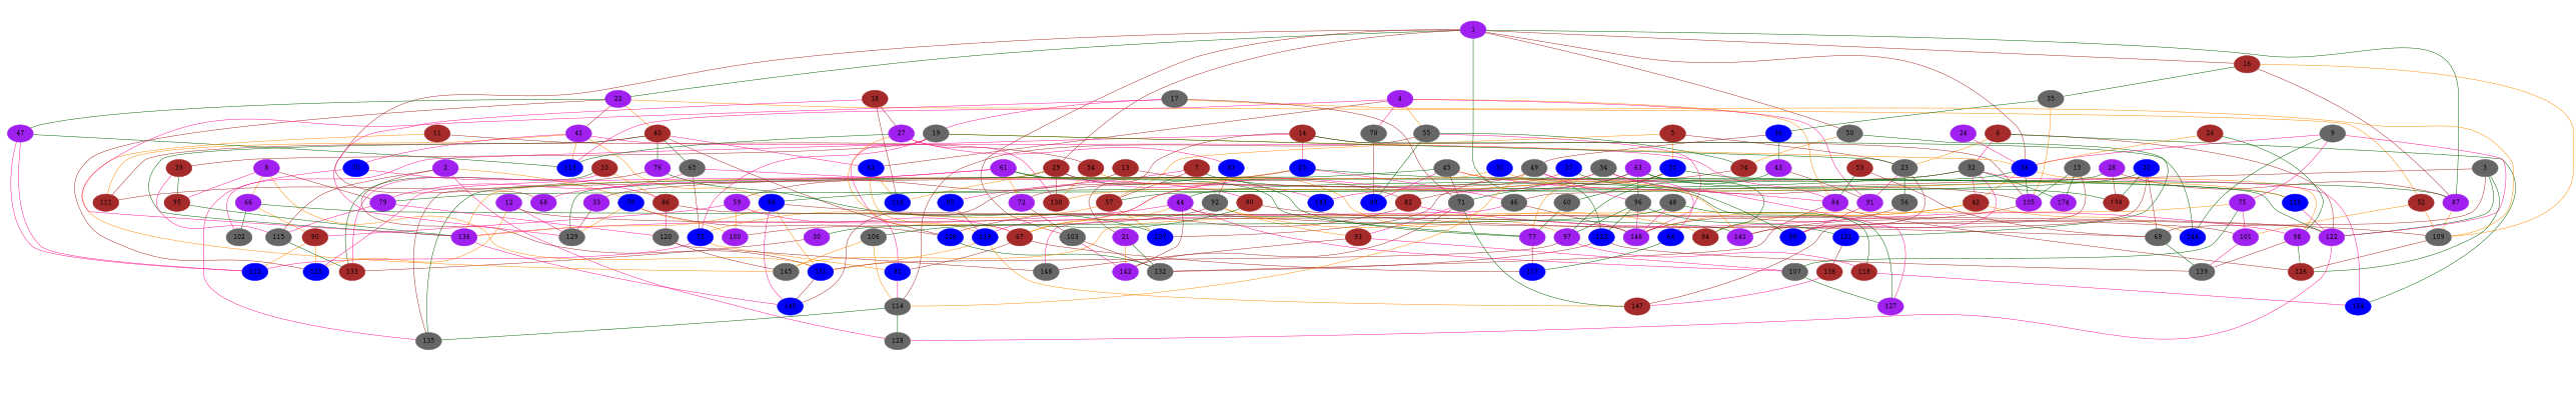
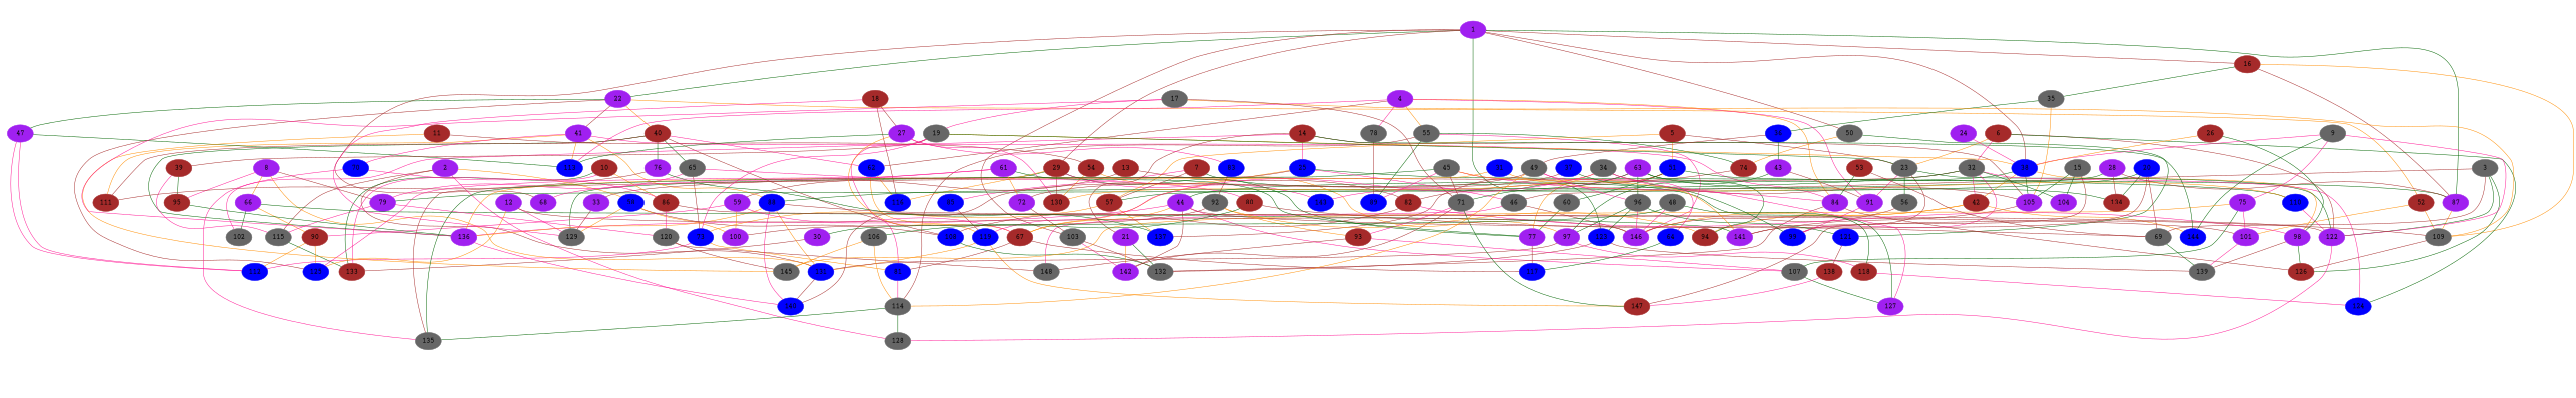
  graph {
    fontname="Courier Prime"
    node [color=purple fontname="Courier Prime" style=filled]
    edge [color=brown fontname="Courier Prime"]
    16 [color=brown]
    1
    22
    29 [color=brown]
    38 [color=blue]
    50 [color=gray40]
    68
    87
    103 [color=gray40]
    123 [color=blue]
    35 [color=gray40]
    109 [color=gray40]
    125 [color=blue]
    40 [color=brown]
    41
    47
    52 [color=brown]
    129 [color=gray40]
    116 [color=blue]
    130 [color=brown]
    77
    143 [color=blue]
    105
    98
    42 [color=brown]
    44
    74 [color=brown]
    121 [color=blue]
    132 [color=gray40]
    142
    139 [color=gray40]
    58 [color=blue]
    2
    115 [color=gray40]
    128 [color=gray40]
    131 [color=blue]
    133 [color=brown]
    30
    108 [color=blue]
    100
    140 [color=blue]
    3 [color=gray40]
    46 [color=gray40]
    69 [color=gray40]
    122
    126 [color=brown]
    146
    148 [color=gray40]
    55 [color=gray40]
    4
    62 [color=blue]
    78 [color=gray40]
    84
    91
    113 [color=blue]
    89 [color=blue]
    114 [color=gray40]
    67 [color=brown]
    99 [color=blue]
    5 [color=brown]
    23 [color=gray40]
    51 [color=blue]
    57 [color=brown]
    56 [color=gray40]
    60 [color=gray40]
    137 [color=blue]
    73 [color=blue]
    6 [color=brown]
    32 [color=gray40]
    124 [color=blue]
-   104 [label=174]
+   104
    33
    88 [color=blue]
    7 [color=brown]
    85 [color=blue]
    127
    119 [color=blue]
    8
    66
    79
    95 [color=brown]
    102 [color=gray40]
    141
    90 [color=brown]
    120 [color=gray40]
    136
    9 [color=gray40]
    75
    144 [color=blue]
    145 [color=gray40]
    107 [color=gray40]
    101
    10 [color=brown]
    86 [color=brown]
    11 [color=brown]
    54 [color=brown]
    97
    12
    13 [color=brown]
    59
    82 [color=brown]
    14 [color=brown]
    21
    25 [color=blue]
    110 [color=blue]
    135 [color=gray40]
    15 [color=gray40]
    147 [color=brown]
    36 [color=blue]
    17 [color=gray40]
    19 [color=gray40]
    71 [color=gray40]
    39 [color=brown]
    81 [color=blue]
    93 [color=brown]
    18 [color=brown]
    27
    83 [color=blue]
    112 [color=blue]
    20 [color=blue]
    134 [color=brown]
    65 [color=gray40]
    76
    111 [color=brown]
    70 [color=blue]
    24
    63
    94 [color=brown]
    96 [color=gray40]
    117 [color=blue]
    26 [color=brown]
    92 [color=gray40]
    28
    31 [color=blue]
    34 [color=gray40]
    43
    49 [color=gray40]
    64 [color=blue]
    37 [color=blue]
    72
    80 [color=brown]
    118 [color=brown]
    45 [color=gray40]
    48 [color=gray40]
    138 [color=brown]
    53 [color=brown]
    61
    106 [color=gray40]
    16 -- 87
    16 -- 35 [color=darkgreen]
    16 -- 109 [color=darkorange]
    1 -- 16
    1 -- 22 [color=darkgreen]
    1 -- 29
    1 -- 38
    1 -- 50
    1 -- 68
    1 -- 87 [color=darkgreen]
    1 -- 103
    1 -- 123 [color=darkgreen]
    22 -- 125
    22 -- 40 [color=darkorange]
    22 -- 41
    22 -- 47 [color=darkgreen]
    22 -- 52 [color=darkorange]
    29 -- 129 [color=darkgreen]
    29 -- 116 [color=darkorange]
    29 -- 130
    29 -- 77 [color=darkgreen]
    29 -- 143 [color=deeppink]
    38 -- 105 [color=darkgreen]
    38 -- 98 [color=darkorange]
    38 -- 42 [color=darkorange]
    38 -- 44 [color=darkgreen]
    50 -- 74 [color=darkorange]
    50 -- 121 [color=darkgreen]
    87 -- 109 [color=darkorange]
    103 -- 132
    103 -- 142 [color=deeppink]
    123 -- 132
    123 -- 139
    35 -- 105 [color=darkorange]
    35 -- 36 [color=darkgreen]
    109 -- 126
    40 -- 108
    40 -- 62 [color=deeppink]
    40 -- 136 [color=darkgreen]
    40 -- 65 [color=darkgreen]
    40 -- 76 [color=darkgreen]
    40 -- 111
    41 -- 84 [color=deeppink]
    41 -- 113 [color=darkorange]
    41 -- 88 [color=darkorange]
    41 -- 111 [color=darkorange]
    41 -- 70 [color=deeppink]
    47 -- 113 [color=darkgreen]
    47 -- 112 [color=deeppink]
    47 -- 112 [color=deeppink]
    52 -- 109 [color=darkorange]
    52 -- 101 [color=darkorange]
    77 -- 117
    105 -- 141
    98 -- 139
    98 -- 126 [color=darkgreen]
    42 -- 146 [color=darkorange]
    42 -- 144 [color=darkorange]
    42 -- 94 [color=darkorange]
    44 -- 142
    44 -- 69
    44 -- 67 [color=darkorange]
    44 -- 136 [color=deeppink]
    44 -- 107 [color=deeppink]
    74 -- 82
    121 -- 138
    58 -- 129 [color=darkorange]
    58 -- 108
    58 -- 100 [color=darkorange]
    2 -- 58 [color=darkorange]
    2 -- 115
    2 -- 128 [color=deeppink]
    2 -- 131
    115 -- 133 [color=darkgreen]
    131 -- 140
    30 -- 133
    108 -- 132 [color=darkgreen]
    3 -- 46
    3 -- 69
    3 -- 122 [color=darkgreen]
    3 -- 126 [color=darkgreen]
    46 -- 146
    46 -- 148 [color=deeppink]
    69 -- 139 [color=darkgreen]
    122 -- 128 [color=deeppink]
    55 -- 74 [color=darkgreen]
    55 -- 146 [color=deeppink]
    55 -- 89 [color=darkgreen]
    55 -- 114
    4 -- 55 [color=darkorange]
    4 -- 62
    4 -- 78 [color=deeppink]
    4 -- 84 [color=darkorange]
    4 -- 91 [color=deeppink]
    4 -- 113 [color=deeppink]
    62 -- 116 [color=darkorange]
    62 -- 67 [color=darkorange]
    78 -- 89
    84 -- 132
    84 -- 126
    91 -- 99 [color=deeppink]
    114 -- 128 [color=darkgreen]
    114 -- 135 [color=darkgreen]
    67 -- 81
    67 -- 117
    5 -- 23
    5 -- 51 [color=darkorange]
    5 -- 57 [color=darkorange]
    23 -- 91 [color=deeppink]
    23 -- 99
    23 -- 56 [color=darkgreen]
    51 -- 87 [color=darkgreen]
    51 -- 77 [color=darkorange]
    51 -- 60 [color=darkgreen]
    51 -- 137
    57 -- 137 [color=darkorange]
    57 -- 73 [color=darkorange]
    56 -- 146
    60 -- 77 [color=darkgreen]
    73 -- 81 [color=darkorange]
    73 -- 112 [color=deeppink]
    6 -- 122
    6 -- 23 [color=darkorange]
    6 -- 32 [color=deeppink]
    6 -- 124 [color=darkgreen]
    32 -- 42 [color=deeppink]
    32 -- 99 [color=deeppink]
    32 -- 124 [color=deeppink]
    32 -- 104 [color=darkgreen]
    32 -- 33
    32 -- 88 [color=darkgreen]
    33 -- 129
    88 -- 131 [color=darkorange]
    88 -- 140 [color=deeppink]
    88 -- 136 [color=darkorange]
    88 -- 101
    7 -- 57
    7 -- 85 [color=deeppink]
    7 -- 127 [color=darkgreen]
    85 -- 119
    119 -- 131 [color=darkorange]
    119 -- 147 [color=darkorange]
    8 -- 131 [color=darkorange]
    8 -- 66 [color=darkorange]
    8 -- 79
    8 -- 95 [color=deeppink]
    66 -- 102 [color=darkgreen]
    66 -- 141 [color=darkgreen]
    66 -- 90 [color=darkorange]
    79 -- 115 [color=deeppink]
    79 -- 120 [color=deeppink]
    95 -- 136 [color=darkgreen]
    90 -- 125 [color=darkorange]
    90 -- 112 [color=darkorange]
    120 -- 148
    120 -- 145
    136 -- 140 [color=deeppink]
    9 -- 38 [color=deeppink]
    9 -- 122 [color=deeppink]
    9 -- 75 [color=deeppink]
    9 -- 144 [color=darkgreen]
    75 -- 145 [color=darkorange]
    75 -- 107 [color=darkgreen]
    75 -- 101 [color=deeppink]
    107 -- 127 [color=darkgreen]
    101 -- 139 [color=deeppink]
    10 -- 133 [color=darkgreen]
    10 -- 133 [color=deeppink]
    10 -- 86 [color=darkorange]
    86 -- 122
    86 -- 120 [color=deeppink]
    11 -- 145 [color=darkorange]
    11 -- 54
    54 -- 130 [color=darkorange]
    54 -- 97 [color=darkorange]
    97 -- 131
    97 -- 118 [color=deeppink]
    12 -- 125 [color=darkorange]
    12 -- 129 [color=deeppink]
    12 -- 146
    13 -- 59
    13 -- 82
    59 -- 100 [color=darkorange]
    59 -- 67 [color=deeppink]
    59 -- 90 [color=deeppink]
    82 -- 98 [color=deeppink]
    82 -- 108
    14 -- 105
    14 -- 102 [color=deeppink]
    14 -- 144 [color=darkgreen]
    14 -- 21
    14 -- 25 [color=deeppink]
    21 -- 132 [color=darkgreen]
    21 -- 142 [color=darkorange]
    25 -- 46 [color=deeppink]
    25 -- 67 [color=darkorange]
    25 -- 110 [color=darkgreen]
    25 -- 135
    110 -- 122 [color=deeppink]
    15 -- 105 [color=darkgreen]
    15 -- 104 [color=darkgreen]
    15 -- 147
    36 -- 43 [color=darkgreen]
    36 -- 49
    17 -- 109 [color=darkorange]
    17 -- 136 [color=deeppink]
    17 -- 19 [color=deeppink]
    17 -- 71
    19 -- 38 [color=darkorange]
    19 -- 23 [color=darkgreen]
    19 -- 73 [color=deeppink]
    19 -- 39
    19 -- 81 [color=deeppink]
    71 -- 142
    71 -- 147 [color=darkgreen]
    71 -- 93 [color=deeppink]
    39 -- 115 [color=deeppink]
    39 -- 95 [color=darkgreen]
    81 -- 114 [color=deeppink]
    93 -- 148
    93 -- 107 [color=deeppink]
    18 -- 129 [color=deeppink]
    18 -- 116
    18 -- 27
    27 -- 130 [color=deeppink]
    27 -- 113 [color=darkgreen]
    27 -- 119 [color=darkorange]
    27 -- 83 [color=deeppink]
    83 -- 92
    20 -- 69
    20 -- 57 [color=darkgreen]
    20 -- 141
    20 -- 134 [color=darkgreen]
    65 -- 73
    65 -- 79 [color=deeppink]
    65 -- 80 [color=deeppink]
    76 -- 137 [color=darkgreen]
    76 -- 111
    70 -- 86 [color=deeppink]
    70 -- 135 [color=deeppink]
    24 -- 38 [color=deeppink]
    63 -- 143 [color=deeppink]
    63 -- 71 [color=darkgreen]
    63 -- 134 [color=darkgreen]
    63 -- 94 [color=darkgreen]
    63 -- 96 [color=darkgreen]
    96 -- 123 [color=darkgreen]
    96 -- 121 [color=darkgreen]
    96 -- 146 [color=deeppink]
    96 -- 97 [color=darkgreen]
    26 -- 38 [color=darkorange]
    26 -- 98 [color=darkgreen]
    92 -- 100
    92 -- 93 [color=darkorange]
    92 -- 94 [color=darkorange]
    28 -- 87
    28 -- 79 [color=darkgreen]
    28 -- 134
    31 -- 136 [color=darkorange]
    31 -- 110 [color=darkorange]
    34 -- 130 [color=darkorange]
    34 -- 105
    34 -- 127 [color=deeppink]
    34 -- 119 [color=deeppink]
    43 -- 91
    43 -- 97 [color=darkgreen]
    49 -- 140
    49 -- 114 [color=darkorange]
    49 -- 96 [color=deeppink]
    49 -- 64 [color=deeppink]
    64 -- 117 [color=darkgreen]
    37 -- 99 [color=darkgreen]
    37 -- 72
    72 -- 103
    80 -- 109
    80 -- 106 [color=darkgreen]
    118 -- 124 [color=deeppink]
    45 -- 84 [color=deeppink]
    45 -- 89 [color=deeppink]
    45 -- 141 [color=darkorange]
    45 -- 135 [color=darkgreen]
    45 -- 71
    48 -- 30 [color=darkgreen]
    48 -- 146 [color=deeppink]
    48 -- 118 [color=darkgreen]
    138 -- 147 [color=deeppink]
    53 -- 69
    53 -- 84 [color=darkgreen]
    61 -- 68 [color=deeppink]
    61 -- 125 [color=deeppink]
    61 -- 77 [color=darkgreen]
-   61 -- 122 [color=darkgreen]
+   23 -- 122 [color=darkgreen]
    61 -- 72 [color=darkorange]
    106 -- 114 [color=darkorange]
    106 -- 145 [color=darkorange]
  }
